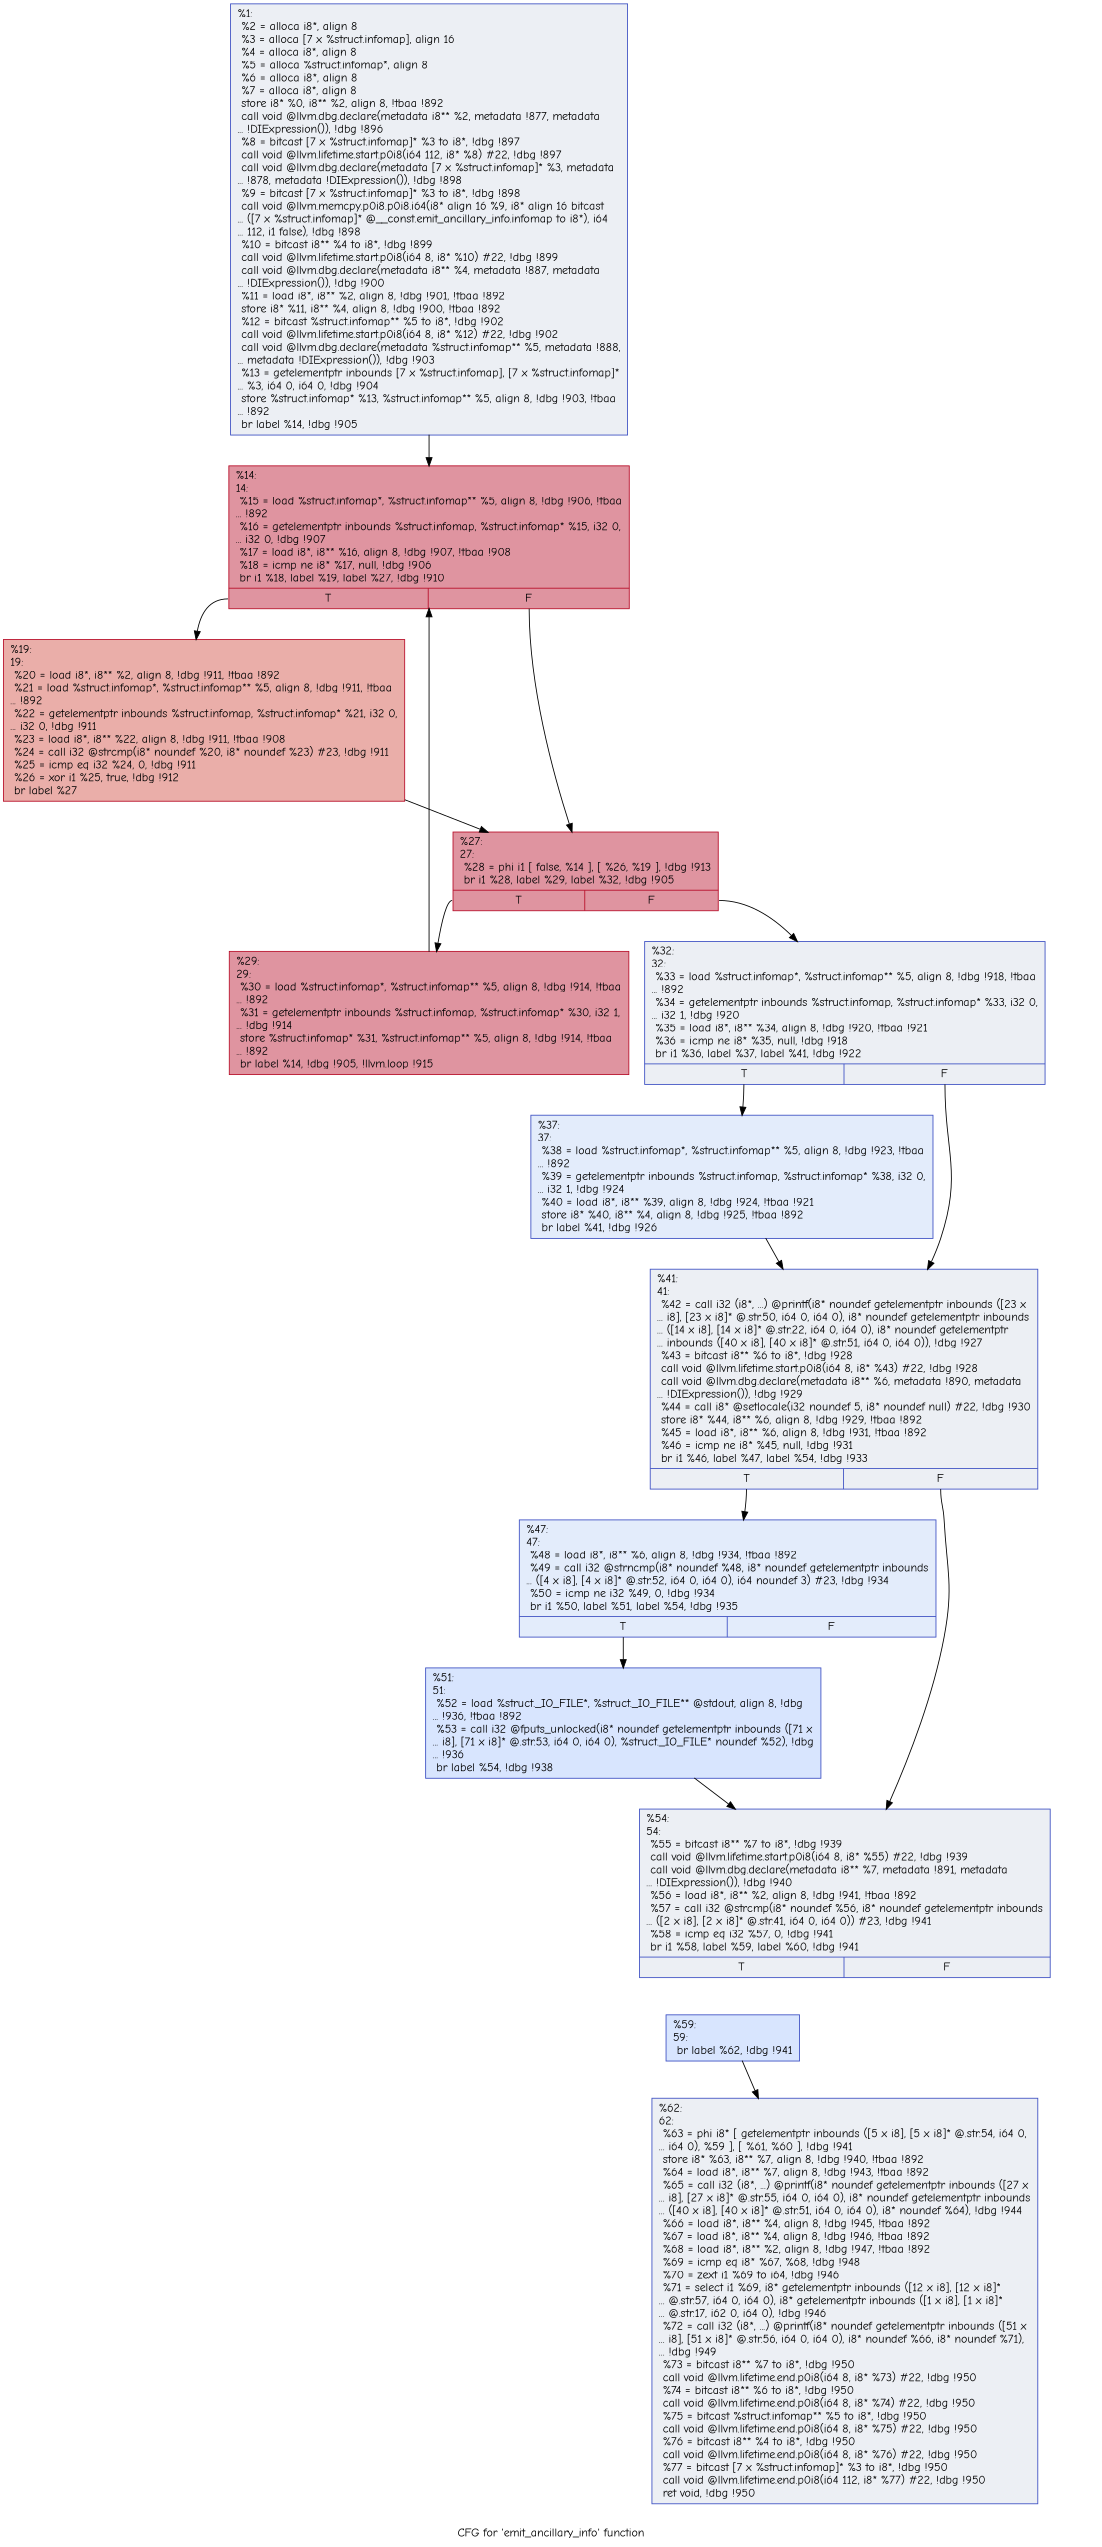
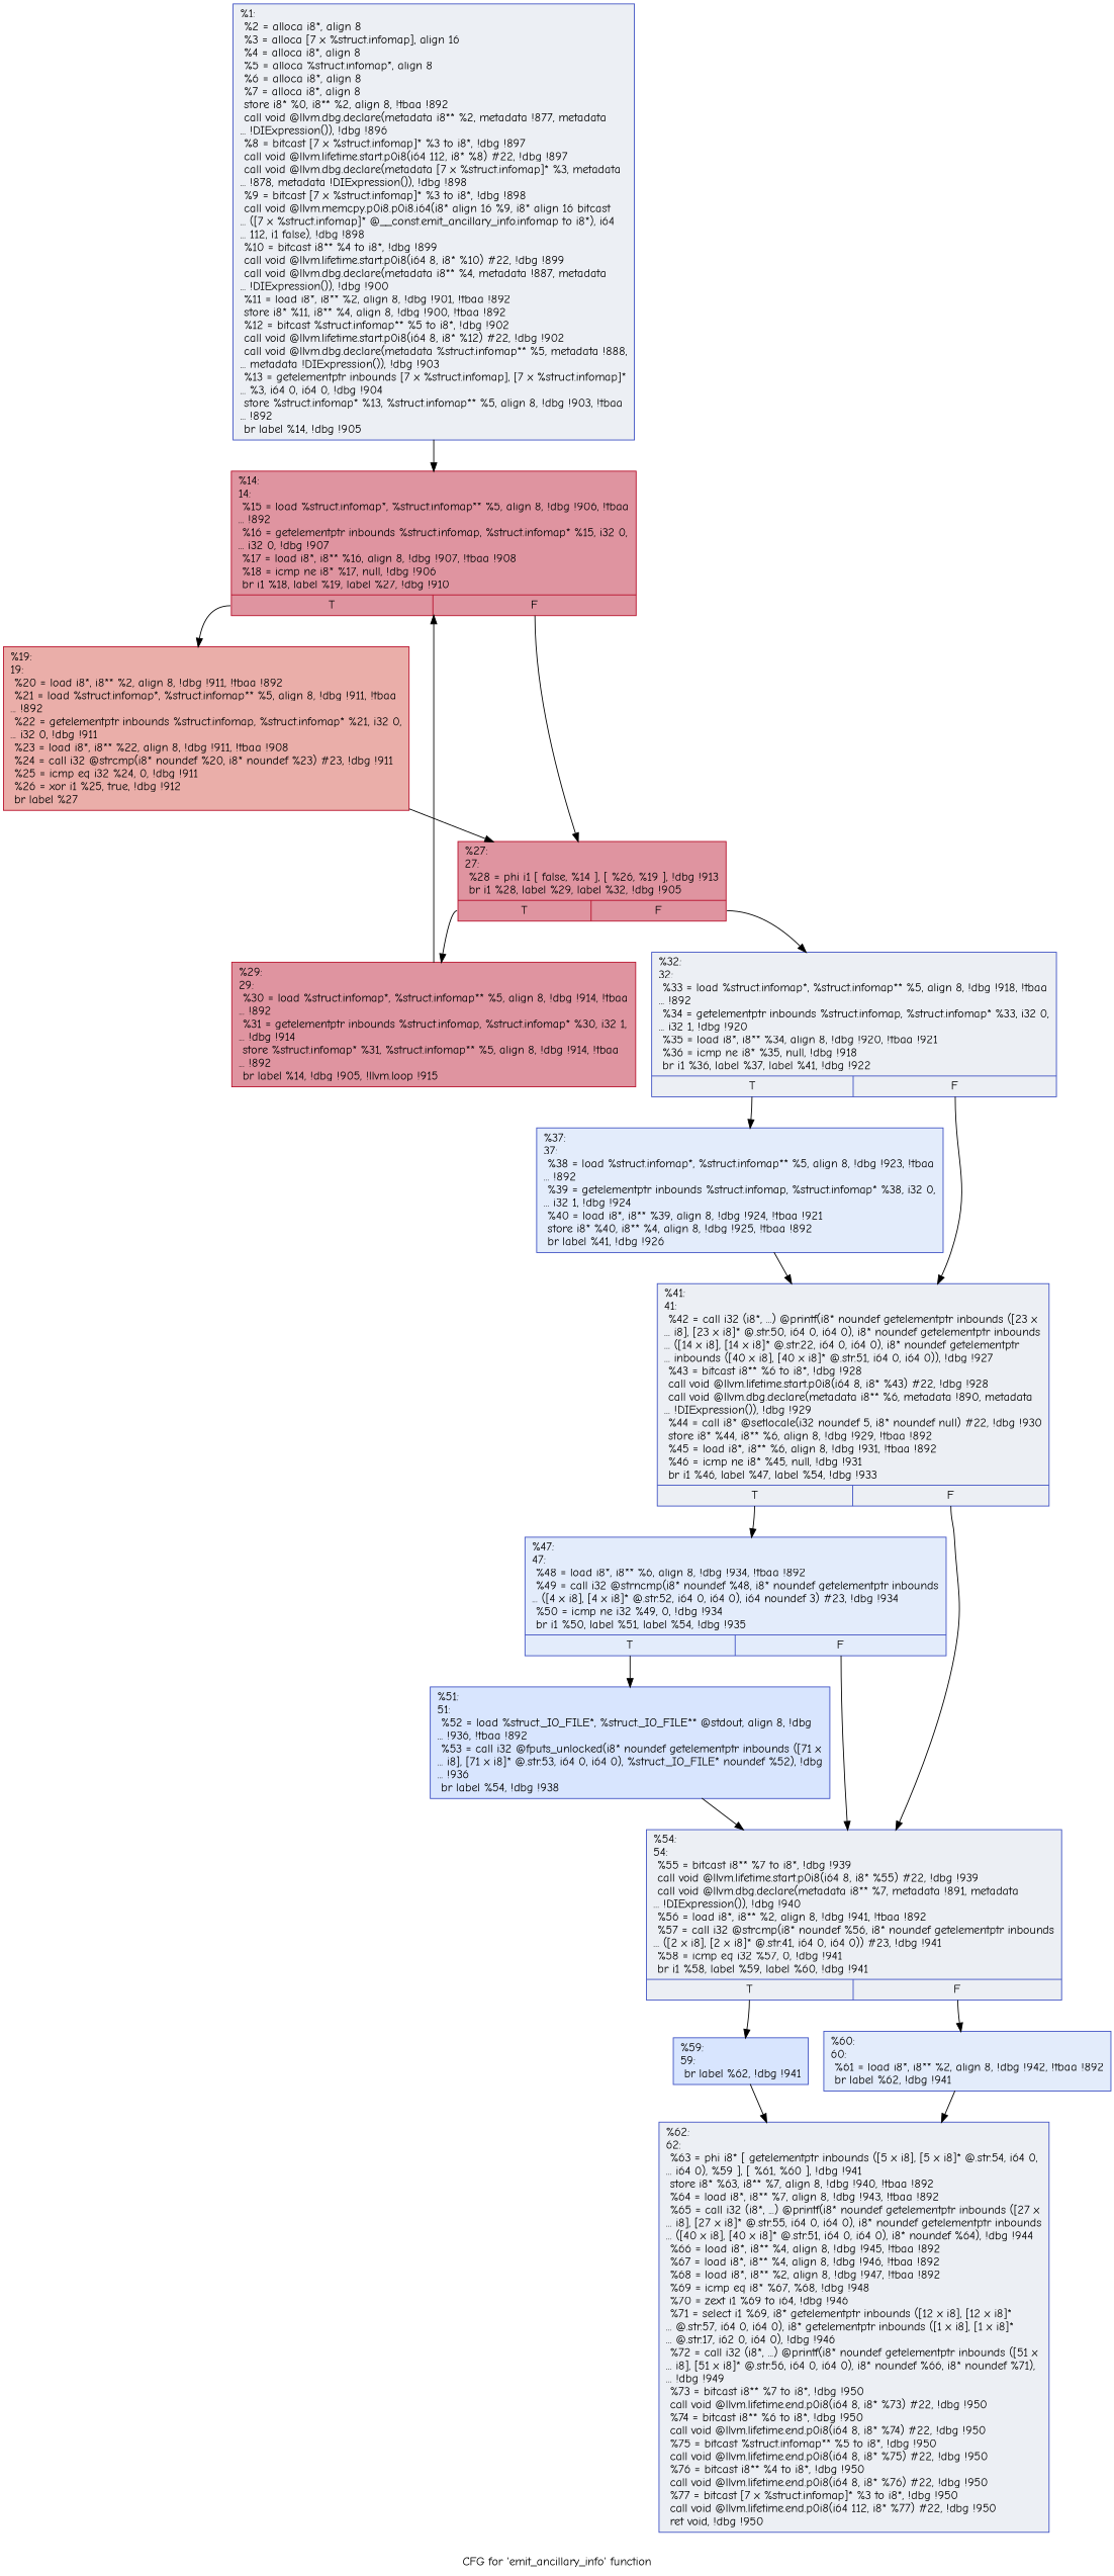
  digraph {
    fontname="Comic Neue"
    label="CFG for 'emit_ancillary_info' function"
    node [color="#3d50c3ff" fillcolor="#d4dbe670" fontname="Comic Neue" shape=record style=filled]
    edge [fontname="Comic Neue"]
    n1 [label="{%1:\l  %2 = alloca i8*, align 8\l  %3 = alloca [7 x %struct.infomap], align 16\l  %4 = alloca i8*, align 8\l  %5 = alloca %struct.infomap*, align 8\l  %6 = alloca i8*, align 8\l  %7 = alloca i8*, align 8\l  store i8* %0, i8** %2, align 8, !tbaa !892\l  call void @llvm.dbg.declare(metadata i8** %2, metadata !877, metadata\l... !DIExpression()), !dbg !896\l  %8 = bitcast [7 x %struct.infomap]* %3 to i8*, !dbg !897\l  call void @llvm.lifetime.start.p0i8(i64 112, i8* %8) #22, !dbg !897\l  call void @llvm.dbg.declare(metadata [7 x %struct.infomap]* %3, metadata\l... !878, metadata !DIExpression()), !dbg !898\l  %9 = bitcast [7 x %struct.infomap]* %3 to i8*, !dbg !898\l  call void @llvm.memcpy.p0i8.p0i8.i64(i8* align 16 %9, i8* align 16 bitcast\l... ([7 x %struct.infomap]* @__const.emit_ancillary_info.infomap to i8*), i64\l... 112, i1 false), !dbg !898\l  %10 = bitcast i8** %4 to i8*, !dbg !899\l  call void @llvm.lifetime.start.p0i8(i64 8, i8* %10) #22, !dbg !899\l  call void @llvm.dbg.declare(metadata i8** %4, metadata !887, metadata\l... !DIExpression()), !dbg !900\l  %11 = load i8*, i8** %2, align 8, !dbg !901, !tbaa !892\l  store i8* %11, i8** %4, align 8, !dbg !900, !tbaa !892\l  %12 = bitcast %struct.infomap** %5 to i8*, !dbg !902\l  call void @llvm.lifetime.start.p0i8(i64 8, i8* %12) #22, !dbg !902\l  call void @llvm.dbg.declare(metadata %struct.infomap** %5, metadata !888,\l... metadata !DIExpression()), !dbg !903\l  %13 = getelementptr inbounds [7 x %struct.infomap], [7 x %struct.infomap]*\l... %3, i64 0, i64 0, !dbg !904\l  store %struct.infomap* %13, %struct.infomap** %5, align 8, !dbg !903, !tbaa\l... !892\l  br label %14, !dbg !905\l}"]
    n2 [color="#b70d28ff" fillcolor="#b70d2870" label="{%14:\l14:                                               \l  %15 = load %struct.infomap*, %struct.infomap** %5, align 8, !dbg !906, !tbaa\l... !892\l  %16 = getelementptr inbounds %struct.infomap, %struct.infomap* %15, i32 0,\l... i32 0, !dbg !907\l  %17 = load i8*, i8** %16, align 8, !dbg !907, !tbaa !908\l  %18 = icmp ne i8* %17, null, !dbg !906\l  br i1 %18, label %19, label %27, !dbg !910\l|{<s0>T|<s1>F}}"]
    n3 [color="#b70d28ff" fillcolor="#d0473d70" label="{%19:\l19:                                               \l  %20 = load i8*, i8** %2, align 8, !dbg !911, !tbaa !892\l  %21 = load %struct.infomap*, %struct.infomap** %5, align 8, !dbg !911, !tbaa\l... !892\l  %22 = getelementptr inbounds %struct.infomap, %struct.infomap* %21, i32 0,\l... i32 0, !dbg !911\l  %23 = load i8*, i8** %22, align 8, !dbg !911, !tbaa !908\l  %24 = call i32 @strcmp(i8* noundef %20, i8* noundef %23) #23, !dbg !911\l  %25 = icmp eq i32 %24, 0, !dbg !911\l  %26 = xor i1 %25, true, !dbg !912\l  br label %27\l}"]
    n4 [color="#b70d28ff" fillcolor="#b70d2870" label="{%27:\l27:                                               \l  %28 = phi i1 [ false, %14 ], [ %26, %19 ], !dbg !913\l  br i1 %28, label %29, label %32, !dbg !905\l|{<s0>T|<s1>F}}"]
    n5 [color="#b70d28ff" fillcolor="#b70d2870" label="{%29:\l29:                                               \l  %30 = load %struct.infomap*, %struct.infomap** %5, align 8, !dbg !914, !tbaa\l... !892\l  %31 = getelementptr inbounds %struct.infomap, %struct.infomap* %30, i32 1,\l... !dbg !914\l  store %struct.infomap* %31, %struct.infomap** %5, align 8, !dbg !914, !tbaa\l... !892\l  br label %14, !dbg !905, !llvm.loop !915\l}"]
    n6 [label="{%32:\l32:                                               \l  %33 = load %struct.infomap*, %struct.infomap** %5, align 8, !dbg !918, !tbaa\l... !892\l  %34 = getelementptr inbounds %struct.infomap, %struct.infomap* %33, i32 0,\l... i32 1, !dbg !920\l  %35 = load i8*, i8** %34, align 8, !dbg !920, !tbaa !921\l  %36 = icmp ne i8* %35, null, !dbg !918\l  br i1 %36, label %37, label %41, !dbg !922\l|{<s0>T|<s1>F}}"]
    n7 [fillcolor="#bfd3f670" label="{%37:\l37:                                               \l  %38 = load %struct.infomap*, %struct.infomap** %5, align 8, !dbg !923, !tbaa\l... !892\l  %39 = getelementptr inbounds %struct.infomap, %struct.infomap* %38, i32 0,\l... i32 1, !dbg !924\l  %40 = load i8*, i8** %39, align 8, !dbg !924, !tbaa !921\l  store i8* %40, i8** %4, align 8, !dbg !925, !tbaa !892\l  br label %41, !dbg !926\l}"]
    n8 [label="{%41:\l41:                                               \l  %42 = call i32 (i8*, ...) @printf(i8* noundef getelementptr inbounds ([23 x\l... i8], [23 x i8]* @.str.50, i64 0, i64 0), i8* noundef getelementptr inbounds\l... ([14 x i8], [14 x i8]* @.str.22, i64 0, i64 0), i8* noundef getelementptr\l... inbounds ([40 x i8], [40 x i8]* @.str.51, i64 0, i64 0)), !dbg !927\l  %43 = bitcast i8** %6 to i8*, !dbg !928\l  call void @llvm.lifetime.start.p0i8(i64 8, i8* %43) #22, !dbg !928\l  call void @llvm.dbg.declare(metadata i8** %6, metadata !890, metadata\l... !DIExpression()), !dbg !929\l  %44 = call i8* @setlocale(i32 noundef 5, i8* noundef null) #22, !dbg !930\l  store i8* %44, i8** %6, align 8, !dbg !929, !tbaa !892\l  %45 = load i8*, i8** %6, align 8, !dbg !931, !tbaa !892\l  %46 = icmp ne i8* %45, null, !dbg !931\l  br i1 %46, label %47, label %54, !dbg !933\l|{<s0>T|<s1>F}}"]
    n9 [fillcolor="#bfd3f670" label="{%47:\l47:                                               \l  %48 = load i8*, i8** %6, align 8, !dbg !934, !tbaa !892\l  %49 = call i32 @strncmp(i8* noundef %48, i8* noundef getelementptr inbounds\l... ([4 x i8], [4 x i8]* @.str.52, i64 0, i64 0), i64 noundef 3) #23, !dbg !934\l  %50 = icmp ne i32 %49, 0, !dbg !934\l  br i1 %50, label %51, label %54, !dbg !935\l|{<s0>T|<s1>F}}"]
    n10 [label="{%54:\l54:                                               \l  %55 = bitcast i8** %7 to i8*, !dbg !939\l  call void @llvm.lifetime.start.p0i8(i64 8, i8* %55) #22, !dbg !939\l  call void @llvm.dbg.declare(metadata i8** %7, metadata !891, metadata\l... !DIExpression()), !dbg !940\l  %56 = load i8*, i8** %2, align 8, !dbg !941, !tbaa !892\l  %57 = call i32 @strcmp(i8* noundef %56, i8* noundef getelementptr inbounds\l... ([2 x i8], [2 x i8]* @.str.41, i64 0, i64 0)) #23, !dbg !941\l  %58 = icmp eq i32 %57, 0, !dbg !941\l  br i1 %58, label %59, label %60, !dbg !941\l|{<s0>T|<s1>F}}"]
    n11 [fillcolor="#a7c5fe70" label="{%51:\l51:                                               \l  %52 = load %struct._IO_FILE*, %struct._IO_FILE** @stdout, align 8, !dbg\l... !936, !tbaa !892\l  %53 = call i32 @fputs_unlocked(i8* noundef getelementptr inbounds ([71 x\l... i8], [71 x i8]* @.str.53, i64 0, i64 0), %struct._IO_FILE* noundef %52), !dbg\l... !936\l  br label %54, !dbg !938\l}"]
    n12 [fillcolor="#a7c5fe70" label="{%59:\l59:                                               \l  br label %62, !dbg !941\l}"]
+   n13 [fillcolor="#bfd3f670" label="{%60:\l60:                                               \l  %61 = load i8*, i8** %2, align 8, !dbg !942, !tbaa !892\l  br label %62, !dbg !941\l}"]
    n14 [label="{%62:\l62:                                               \l  %63 = phi i8* [ getelementptr inbounds ([5 x i8], [5 x i8]* @.str.54, i64 0,\l... i64 0), %59 ], [ %61, %60 ], !dbg !941\l  store i8* %63, i8** %7, align 8, !dbg !940, !tbaa !892\l  %64 = load i8*, i8** %7, align 8, !dbg !943, !tbaa !892\l  %65 = call i32 (i8*, ...) @printf(i8* noundef getelementptr inbounds ([27 x\l... i8], [27 x i8]* @.str.55, i64 0, i64 0), i8* noundef getelementptr inbounds\l... ([40 x i8], [40 x i8]* @.str.51, i64 0, i64 0), i8* noundef %64), !dbg !944\l  %66 = load i8*, i8** %4, align 8, !dbg !945, !tbaa !892\l  %67 = load i8*, i8** %4, align 8, !dbg !946, !tbaa !892\l  %68 = load i8*, i8** %2, align 8, !dbg !947, !tbaa !892\l  %69 = icmp eq i8* %67, %68, !dbg !948\l  %70 = zext i1 %69 to i64, !dbg !946\l  %71 = select i1 %69, i8* getelementptr inbounds ([12 x i8], [12 x i8]*\l... @.str.57, i64 0, i64 0), i8* getelementptr inbounds ([1 x i8], [1 x i8]*\l... @.str.17, i62 0, i64 0), !dbg !946\l  %72 = call i32 (i8*, ...) @printf(i8* noundef getelementptr inbounds ([51 x\l... i8], [51 x i8]* @.str.56, i64 0, i64 0), i8* noundef %66, i8* noundef %71),\l... !dbg !949\l  %73 = bitcast i8** %7 to i8*, !dbg !950\l  call void @llvm.lifetime.end.p0i8(i64 8, i8* %73) #22, !dbg !950\l  %74 = bitcast i8** %6 to i8*, !dbg !950\l  call void @llvm.lifetime.end.p0i8(i64 8, i8* %74) #22, !dbg !950\l  %75 = bitcast %struct.infomap** %5 to i8*, !dbg !950\l  call void @llvm.lifetime.end.p0i8(i64 8, i8* %75) #22, !dbg !950\l  %76 = bitcast i8** %4 to i8*, !dbg !950\l  call void @llvm.lifetime.end.p0i8(i64 8, i8* %76) #22, !dbg !950\l  %77 = bitcast [7 x %struct.infomap]* %3 to i8*, !dbg !950\l  call void @llvm.lifetime.end.p0i8(i64 112, i8* %77) #22, !dbg !950\l  ret void, !dbg !950\l}"]
    n1 -> n2
    n2 -> n3 [tailport=s0]
    n2 -> n4 [tailport=s1]
    n3 -> n4
    n4 -> n5 [tailport=s0]
    n4 -> n6 [tailport=s1]
    n5 -> n2
    n6 -> n7 [tailport=s0]
    n6 -> n8 [tailport=s1]
    n7 -> n8
    n8 -> n9 [tailport=s0]
    n8 -> n10 [tailport=s1]
+   n9 -> n10 [tailport=s1]
    n9 -> n11 [tailport=s0]
+   n10 -> n12 [tailport=s0]
+   n10 -> n13 [tailport=s1]
    n11 -> n10
    n12 -> n14
+   n13 -> n14
  }
